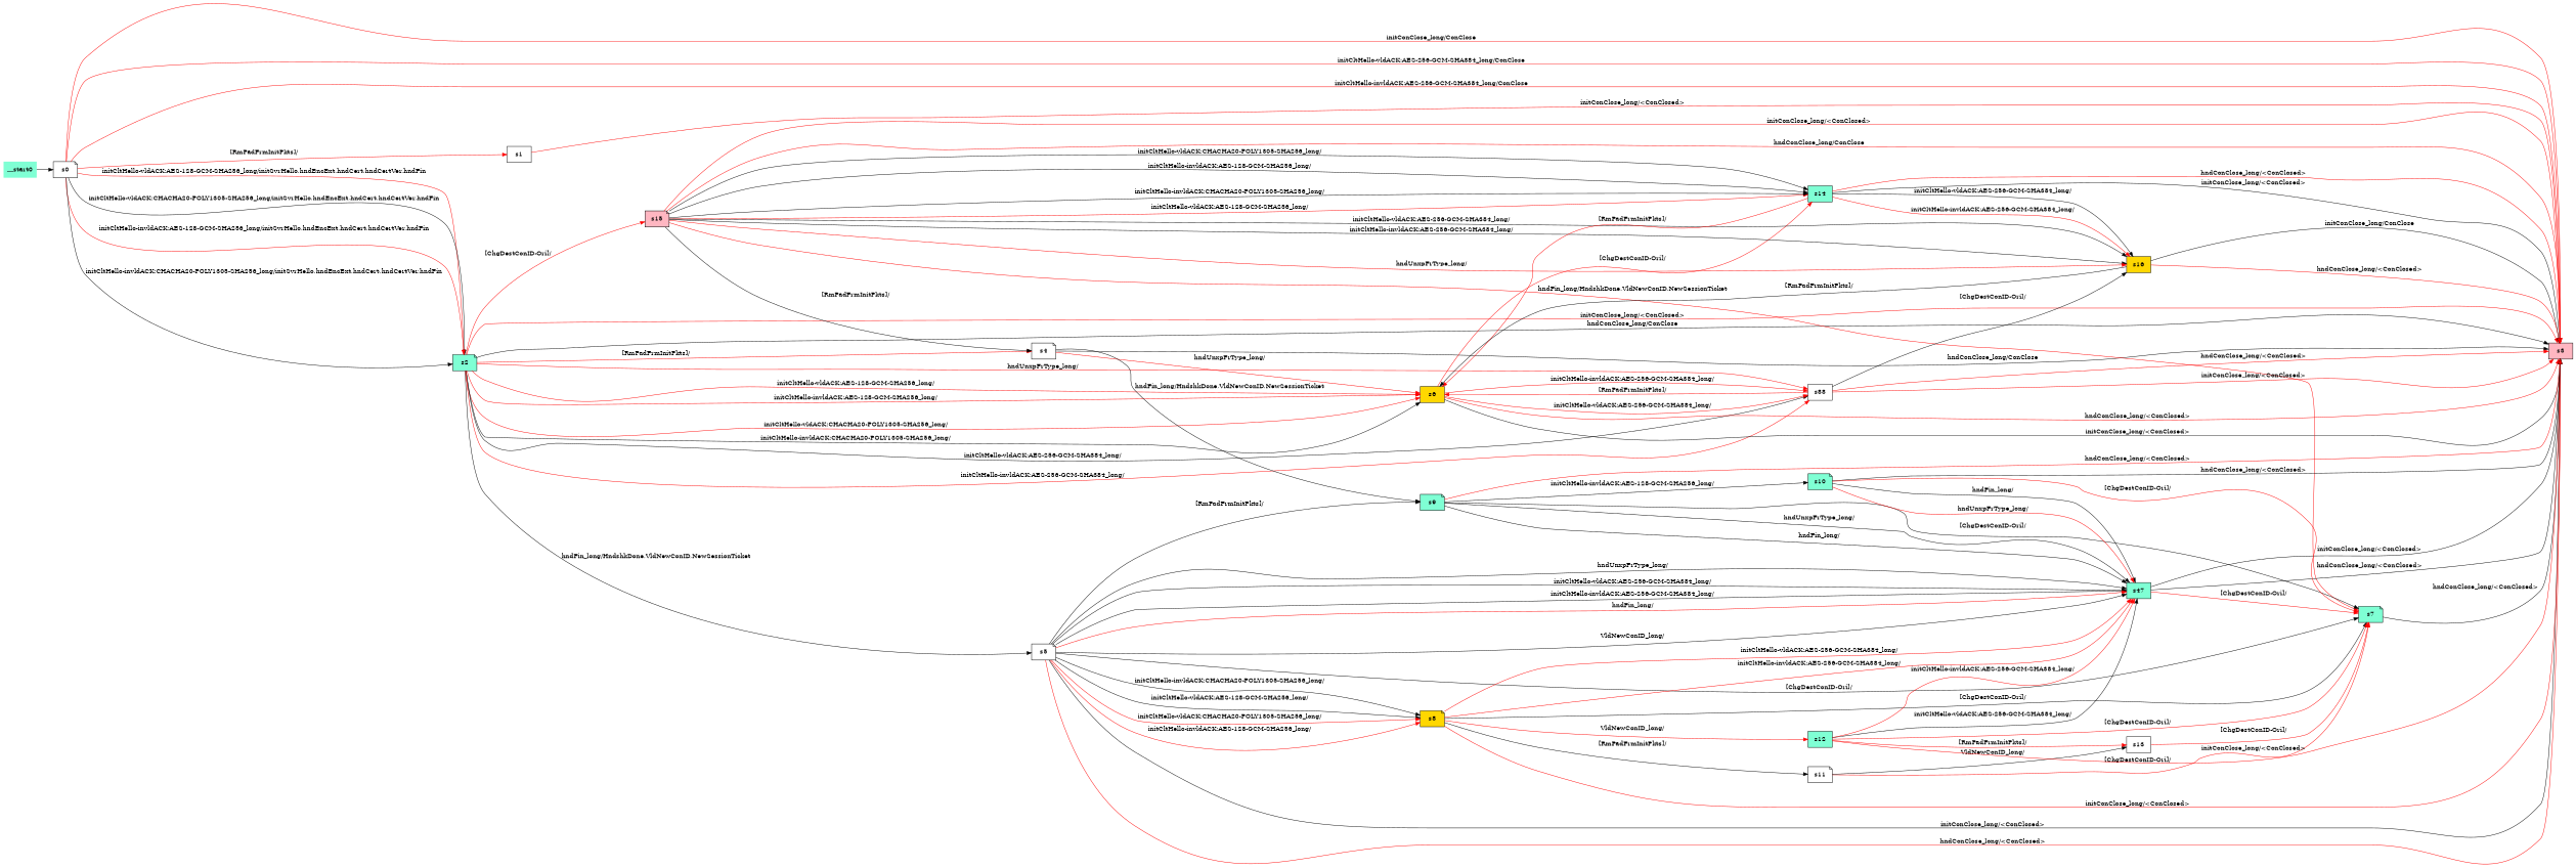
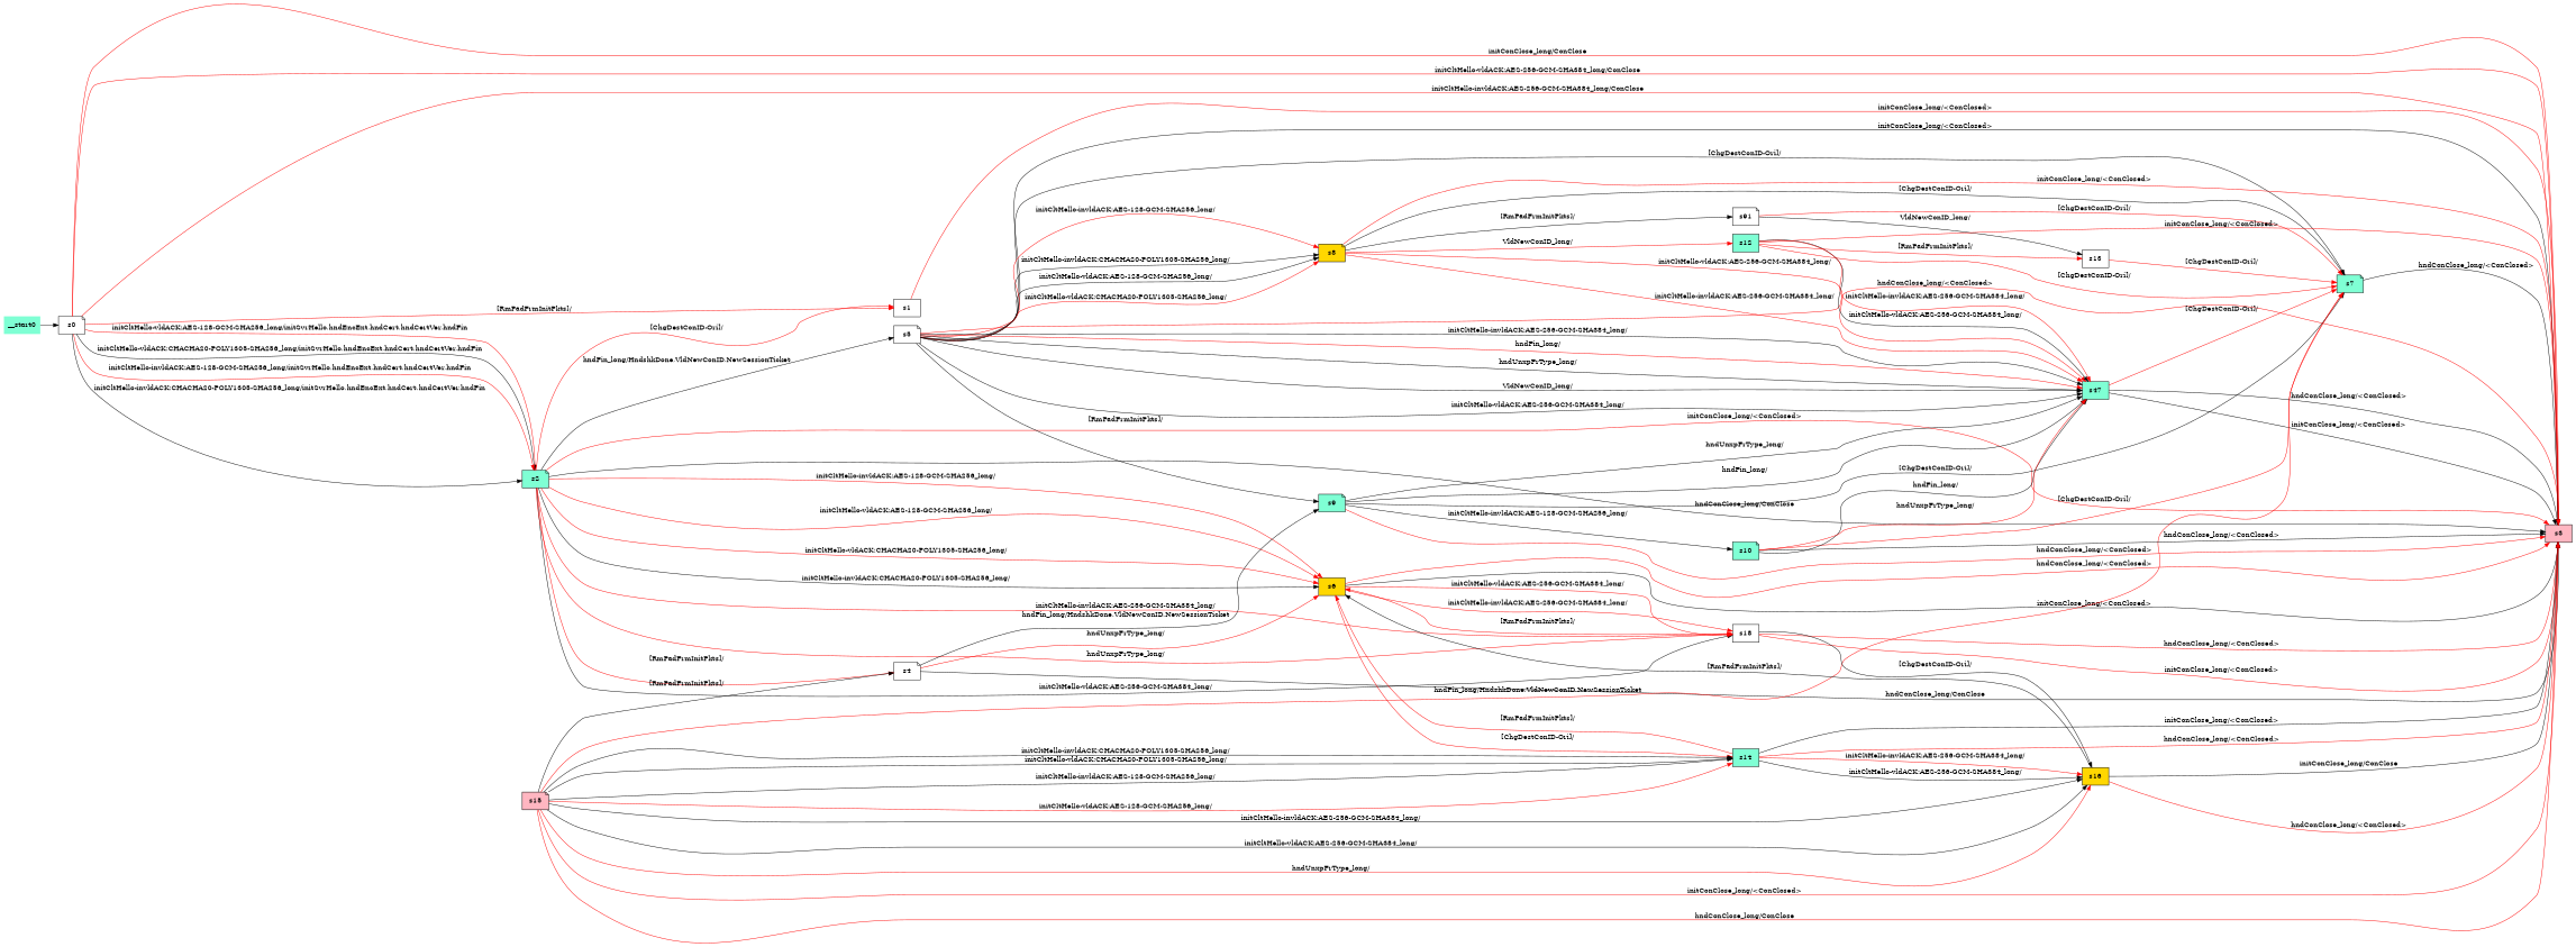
  digraph {
    rankdir=LR
    node [fillcolor=aquamarine shape=note style=filled]
    edge [color=red]
    n1 [fillcolor=white label=s0]
    n2 [fillcolor=white label=s1 shape=box]
    n3 [label=s2]
    n4 [fillcolor=lightpink label=s3 shape=box]
    n5 [fillcolor=white label=s4]
    n6 [fillcolor=white label=s5]
    n7 [fillcolor=gold label=s6 shape=box]
    n8 [fillcolor=lightpink label=s15]
-   n9 [fillcolor=white label=s88 shape=box]
+   n9 [fillcolor=white label=s18 shape=box]
    n10 [label=s9]
    n11 [label=s7]
    n12 [fillcolor=gold label=s8]
    n13 [label=s47 shape=box]
    n14 [label=s14 shape=box]
    n15 [fillcolor=gold label=s16 shape=box]
    n16 [label=s10]
-   n17 [fillcolor=white label=s11]
+   n17 [fillcolor=white label=s91]
    n18 [label=s12 shape=box]
    n19 [fillcolor=white label=s13 shape=box]
    __start0 [shape=none]
    n1 -> n2 [label="[RmPadFrmInitPkts]/ "]
    n1 -> n3 [label="initCltHello-vldACK:AES-128-GCM-SHA256_long/initSvrHello,hndEncExt,hndCert,hndCertVer,hndFin "]
    n1 -> n3 [color=black label="initCltHello-vldACK:CHACHA20-POLY1305-SHA256_long/initSvrHello,hndEncExt,hndCert,hndCertVer,hndFin "]
    n1 -> n3 [label="initCltHello-invldACK:AES-128-GCM-SHA256_long/initSvrHello,hndEncExt,hndCert,hndCertVer,hndFin "]
    n1 -> n3 [color=black label="initCltHello-invldACK:CHACHA20-POLY1305-SHA256_long/initSvrHello,hndEncExt,hndCert,hndCertVer,hndFin "]
    n1 -> n4 [label="initConClose_long/ConClose "]
    n1 -> n4 [label="initCltHello-vldACK:AES-256-GCM-SHA384_long/ConClose "]
    n1 -> n4 [label="initCltHello-invldACK:AES-256-GCM-SHA384_long/ConClose "]
    n2 -> n4 [label="initConClose_long/<ConClosed> "]
    n3 -> n4 [label="initConClose_long/<ConClosed> "]
    n3 -> n4 [color=black label="hndConClose_long/ConClose "]
    n3 -> n5 [label="[RmPadFrmInitPkts]/ "]
    n3 -> n6 [color=black label="hndFin_long/HndshkDone,VldNewConID,NewSessionTicket "]
    n3 -> n7 [label="initCltHello-vldACK:AES-128-GCM-SHA256_long/ "]
    n3 -> n7 [label="initCltHello-vldACK:CHACHA20-POLY1305-SHA256_long/ "]
    n3 -> n7 [label="initCltHello-invldACK:AES-128-GCM-SHA256_long/ "]
    n3 -> n7 [color=black label="initCltHello-invldACK:CHACHA20-POLY1305-SHA256_long/ "]
-   n3 -> n8 [label="[ChgDestConID-Ori]/ "]
+   n3 -> n2 [label="[ChgDestConID-Ori]/ "]
    n3 -> n9 [color=black label="initCltHello-vldACK:AES-256-GCM-SHA384_long/ "]
    n3 -> n9 [label="initCltHello-invldACK:AES-256-GCM-SHA384_long/ "]
    n3 -> n9 [label="hndUnxpFrType_long/ "]
    n5 -> n4 [color=black label="hndConClose_long/ConClose "]
    n5 -> n7 [label="hndUnxpFrType_long/ "]
    n5 -> n10 [color=black label="hndFin_long/HndshkDone,VldNewConID,NewSessionTicket "]
    n6 -> n4 [color=black label="initConClose_long/<ConClosed> "]
    n6 -> n4 [label="hndConClose_long/<ConClosed> "]
    n6 -> n10 [color=black label="[RmPadFrmInitPkts]/ "]
    n6 -> n11 [color=black label="[ChgDestConID-Ori]/ "]
    n6 -> n12 [color=black label="initCltHello-vldACK:AES-128-GCM-SHA256_long/ "]
    n6 -> n12 [label="initCltHello-vldACK:CHACHA20-POLY1305-SHA256_long/ "]
    n6 -> n12 [label="initCltHello-invldACK:AES-128-GCM-SHA256_long/ "]
    n6 -> n12 [color=black label="initCltHello-invldACK:CHACHA20-POLY1305-SHA256_long/ "]
    n6 -> n13 [color=black label="initCltHello-vldACK:AES-256-GCM-SHA384_long/ "]
    n6 -> n13 [color=black label="initCltHello-invldACK:AES-256-GCM-SHA384_long/ "]
    n6 -> n13 [label="hndFin_long/ "]
    n6 -> n13 [color=black label="hndUnxpFrType_long/ "]
    n6 -> n13 [color=black label="VldNewConID_long/ "]
    n7 -> n4 [color=black label="initConClose_long/<ConClosed> "]
    n7 -> n4 [label="hndConClose_long/<ConClosed> "]
    n7 -> n9 [label="initCltHello-vldACK:AES-256-GCM-SHA384_long/ "]
    n7 -> n9 [label="initCltHello-invldACK:AES-256-GCM-SHA384_long/ "]
    n7 -> n14 [label="[ChgDestConID-Ori]/ "]
    n8 -> n4 [label="initConClose_long/<ConClosed> "]
    n8 -> n4 [label="hndConClose_long/ConClose "]
    n8 -> n5 [color=black label="[RmPadFrmInitPkts]/ "]
    n8 -> n11 [label="hndFin_long/HndshkDone,VldNewConID,NewSessionTicket "]
    n8 -> n14 [label="initCltHello-vldACK:AES-128-GCM-SHA256_long/ "]
    n8 -> n14 [color=black label="initCltHello-vldACK:CHACHA20-POLY1305-SHA256_long/ "]
    n8 -> n14 [color=black label="initCltHello-invldACK:AES-128-GCM-SHA256_long/ "]
    n8 -> n14 [color=black label="initCltHello-invldACK:CHACHA20-POLY1305-SHA256_long/ "]
    n8 -> n15 [color=black label="initCltHello-vldACK:AES-256-GCM-SHA384_long/ "]
    n8 -> n15 [color=black label="initCltHello-invldACK:AES-256-GCM-SHA384_long/ "]
    n8 -> n15 [label="hndUnxpFrType_long/ "]
    n9 -> n4 [label="initConClose_long/<ConClosed> "]
    n9 -> n4 [label="hndConClose_long/<ConClosed> "]
    n9 -> n7 [label="[RmPadFrmInitPkts]/ "]
    n9 -> n15 [color=black label="[ChgDestConID-Ori]/ "]
    n10 -> n4 [label="hndConClose_long/<ConClosed> "]
    n10 -> n11 [color=black label="[ChgDestConID-Ori]/ "]
    n10 -> n13 [color=black label="hndFin_long/ "]
    n10 -> n13 [color=black label="hndUnxpFrType_long/ "]
    n10 -> n16 [color=black label="initCltHello-invldACK:AES-128-GCM-SHA256_long/ "]
    n11 -> n4 [color=black label="hndConClose_long/<ConClosed> "]
    n12 -> n4 [label="initConClose_long/<ConClosed> "]
    n12 -> n11 [color=black label="[ChgDestConID-Ori]/ "]
    n12 -> n13 [label="initCltHello-vldACK:AES-256-GCM-SHA384_long/ "]
    n12 -> n13 [label="initCltHello-invldACK:AES-256-GCM-SHA384_long/ "]
    n12 -> n17 [color=black label="[RmPadFrmInitPkts]/ "]
    n12 -> n18 [label="VldNewConID_long/ "]
    n13 -> n4 [color=black label="initConClose_long/<ConClosed> "]
    n13 -> n4 [color=black label="hndConClose_long/<ConClosed> "]
    n13 -> n11 [label="[ChgDestConID-Ori]/ "]
    n14 -> n4 [color=black label="initConClose_long/<ConClosed> "]
    n14 -> n4 [label="hndConClose_long/<ConClosed> "]
    n14 -> n7 [label="[RmPadFrmInitPkts]/ "]
    n14 -> n15 [color=black label="initCltHello-vldACK:AES-256-GCM-SHA384_long/ "]
    n14 -> n15 [label="initCltHello-invldACK:AES-256-GCM-SHA384_long/ "]
    n15 -> n4 [color=black label="initConClose_long/ConClose "]
    n15 -> n4 [label="hndConClose_long/<ConClosed> "]
    n15 -> n7 [color=black label="[RmPadFrmInitPkts]/ "]
    n16 -> n4 [color=black label="hndConClose_long/<ConClosed> "]
    n16 -> n11 [label="[ChgDestConID-Ori]/ "]
    n16 -> n13 [color=black label="hndFin_long/ "]
    n16 -> n13 [label="hndUnxpFrType_long/ "]
    n17 -> n11 [label="[ChgDestConID-Ori]/ "]
    n17 -> n19 [color=black label="VldNewConID_long/ "]
    n18 -> n4 [label="initConClose_long/<ConClosed> "]
    n18 -> n11 [label="[ChgDestConID-Ori]/ "]
    n18 -> n13 [color=black label="initCltHello-vldACK:AES-256-GCM-SHA384_long/ "]
    n18 -> n13 [label="initCltHello-invldACK:AES-256-GCM-SHA384_long/ "]
    n18 -> n19 [label="[RmPadFrmInitPkts]/ "]
    n19 -> n11 [label="[ChgDestConID-Ori]/ "]
    __start0 -> n1 [color=black]
  }
